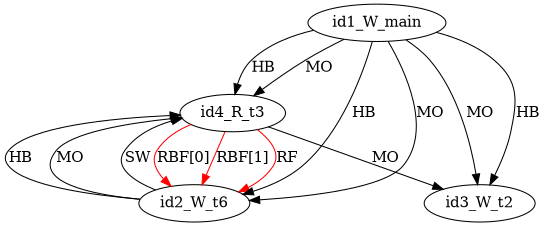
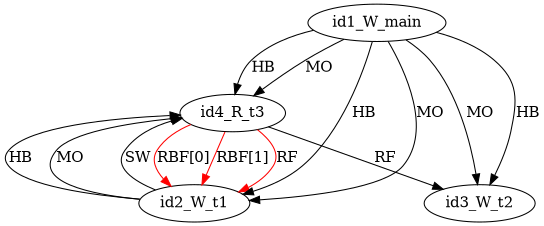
  digraph {
    rankdir=TB
    edge [color=black]
    id4_R_t3
-   id2_W_t1 [label=id2_W_t6]
+   id2_W_t1
    id3_W_t2
    id1_W_main
    id4_R_t3 -> id2_W_t1 [color=red label="RBF[0]"]
    id4_R_t3 -> id2_W_t1 [color=red label="RBF[1]"]
    id4_R_t3 -> id2_W_t1 [color=red label=RF]
-   id4_R_t3 -> id3_W_t2 [label=MO]
+   id4_R_t3 -> id3_W_t2 [label=RF]
    id2_W_t1 -> id4_R_t3 [label=HB]
    id2_W_t1 -> id4_R_t3 [label=MO]
    id2_W_t1 -> id4_R_t3 [label=SW]
    id1_W_main -> id4_R_t3 [label=HB]
    id1_W_main -> id4_R_t3 [label=MO]
    id1_W_main -> id2_W_t1 [label=HB]
    id1_W_main -> id2_W_t1 [label=MO]
    id1_W_main -> id3_W_t2 [label=HB]
    id1_W_main -> id3_W_t2 [label=MO]
  }
